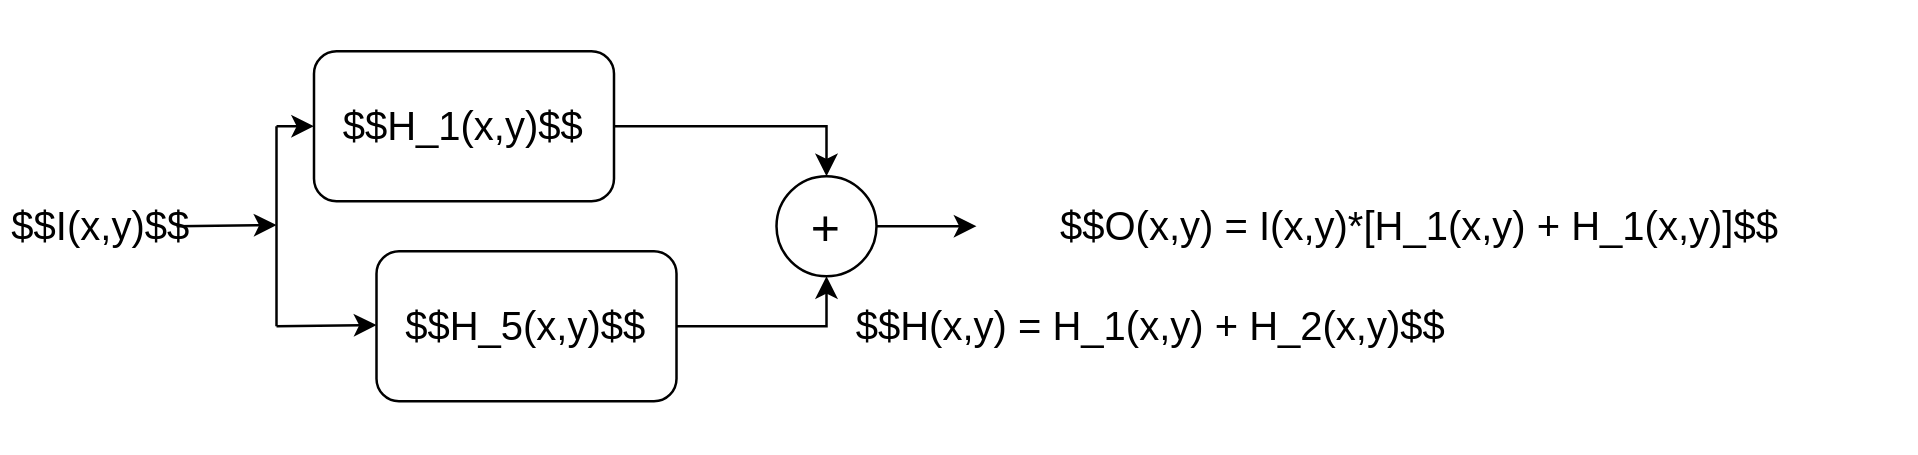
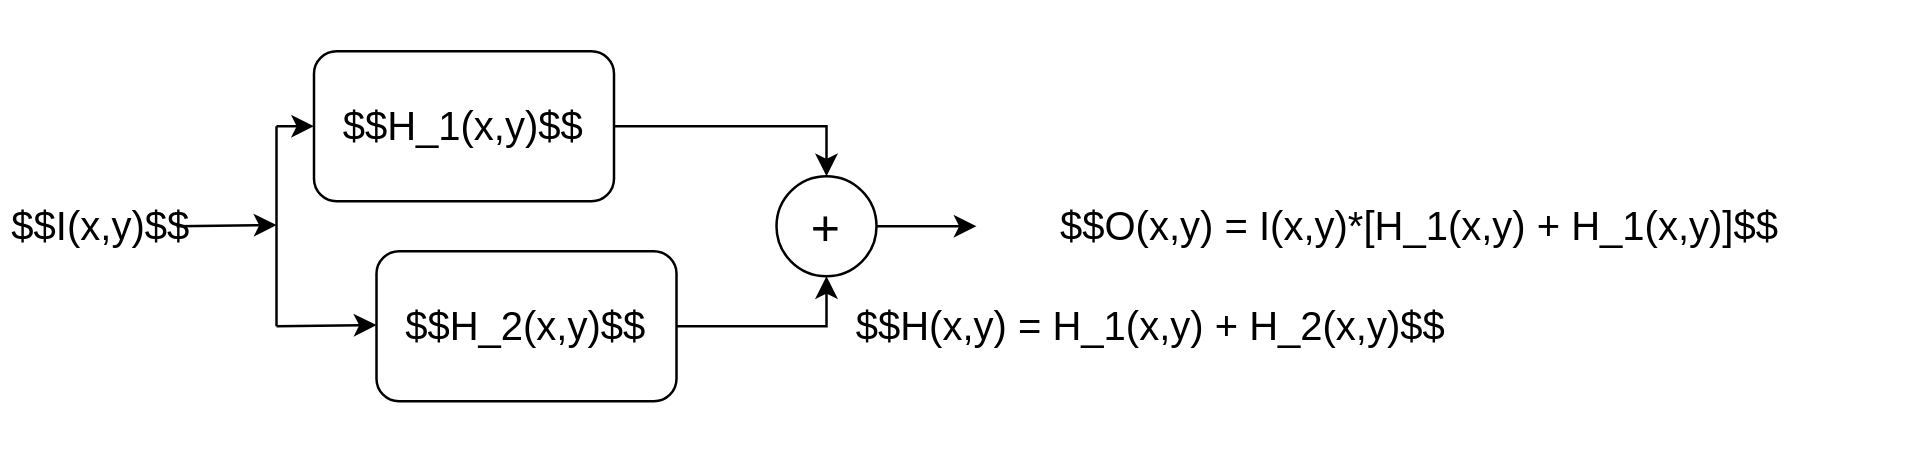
  <mxCell id="0" />
  <mxCell id="1" parent="0" />
  <mxCell id="2" style="edgeStyle=orthogonalEdgeStyle;rounded=0;orthogonalLoop=1;jettySize=auto;html=1;exitX=1;exitY=0.5;exitDx=0;exitDy=0;entryX=0.5;entryY=0;entryDx=0;entryDy=0;fontSize=16;" parent="1" source="3" target="7" edge="1"><mxGeometry relative="1" as="geometry" /></mxCell>
  <mxCell id="3" value="$$H_1(x,y)$$" style="rounded=1;whiteSpace=wrap;html=1;fontSize=16;" parent="1" vertex="1"><mxGeometry x="125" y="20" width="120" height="60" as="geometry" /></mxCell>
  <mxCell id="4" style="edgeStyle=orthogonalEdgeStyle;rounded=0;orthogonalLoop=1;jettySize=auto;html=1;exitX=1;exitY=0.5;exitDx=0;exitDy=0;entryX=0.5;entryY=1;entryDx=0;entryDy=0;fontSize=16;" parent="1" source="5" target="7" edge="1"><mxGeometry relative="1" as="geometry" /></mxCell>
- <mxCell id="5" value="$$H_5(x,y)$$" style="rounded=1;whiteSpace=wrap;html=1;fontSize=16;" parent="1" vertex="1"><mxGeometry x="150" y="100" width="120" height="60" as="geometry" /></mxCell>
+ <mxCell id="5" value="$$H_2(x,y)$$" style="rounded=1;whiteSpace=wrap;html=1;fontSize=16;" parent="1" vertex="1"><mxGeometry x="150" y="100" width="120" height="60" as="geometry" /></mxCell>
  <mxCell id="6" style="edgeStyle=orthogonalEdgeStyle;rounded=0;orthogonalLoop=1;jettySize=auto;html=1;exitX=1;exitY=0.5;exitDx=0;exitDy=0;fontSize=20;" parent="1" source="7" edge="1"><mxGeometry relative="1" as="geometry"><mxPoint x="390" y="90" as="targetPoint" /></mxGeometry></mxCell>
  <mxCell id="7" value="+" style="ellipse;whiteSpace=wrap;html=1;aspect=fixed;fontSize=20;" parent="1" vertex="1"><mxGeometry x="310" y="70" width="40" height="40" as="geometry" /></mxCell>
  <mxCell id="8" value="" style="endArrow=classic;html=1;fontSize=20;entryX=0;entryY=0.5;entryDx=0;entryDy=0;" parent="1" target="3" edge="1"><mxGeometry width="50" height="50" relative="1" as="geometry"><mxPoint x="110" y="50" as="sourcePoint" /><mxPoint x="80" y="0" as="targetPoint" /></mxGeometry></mxCell>
  <mxCell id="9" value="" style="endArrow=classic;html=1;fontSize=20;entryX=0;entryY=0.5;entryDx=0;entryDy=0;" parent="1" edge="1"><mxGeometry width="50" height="50" relative="1" as="geometry"><mxPoint x="110" y="130" as="sourcePoint" /><mxPoint x="150" y="129.5" as="targetPoint" /></mxGeometry></mxCell>
  <mxCell id="10" value="" style="endArrow=none;html=1;fontSize=20;" parent="1" edge="1"><mxGeometry width="50" height="50" relative="1" as="geometry"><mxPoint x="110" y="130" as="sourcePoint" /><mxPoint x="110" y="50" as="targetPoint" /></mxGeometry></mxCell>
  <mxCell id="11" value="" style="endArrow=classic;html=1;fontSize=20;entryX=0;entryY=0.5;entryDx=0;entryDy=0;" parent="1" edge="1"><mxGeometry width="50" height="50" relative="1" as="geometry"><mxPoint x="70" y="90" as="sourcePoint" /><mxPoint x="110" y="89.5" as="targetPoint" /></mxGeometry></mxCell>
  <mxCell id="12" value="$$I(x,y)$$" style="text;html=1;strokeColor=none;fillColor=none;align=center;verticalAlign=middle;whiteSpace=wrap;rounded=0;fontSize=16;" parent="1" vertex="1"><mxGeometry x="20" y="80" width="40" height="20" as="geometry" /></mxCell>
  <mxCell id="13" value="$$O(x,y) = I(x,y)*[H_1(x,y) + H_1(x,y)]$$" style="text;html=1;strokeColor=none;fillColor=none;align=center;verticalAlign=middle;whiteSpace=wrap;rounded=0;fontSize=16;" parent="1" vertex="1"><mxGeometry x="390" y="80" width="355" height="20" as="geometry" /></mxCell>
  <mxCell id="14" value="$$H(x,y) = H_1(x,y) + H_2(x,y)$$" style="text;html=1;strokeColor=none;fillColor=none;align=center;verticalAlign=middle;whiteSpace=wrap;rounded=0;fontSize=16;" parent="1" vertex="1"><mxGeometry x="320" y="120" width="280" height="20" as="geometry" /></mxCell>
